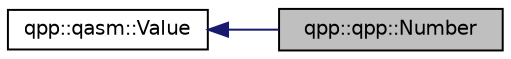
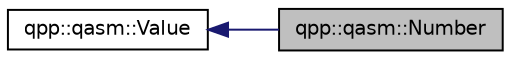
  digraph {
    rankdir=LR
    node [color=black fontname=Helvetica fontsize=10 shape=record style=filled]
-   n1 [fillcolor=grey75 fontcolor=black height=0.2 label="qpp::qpp::Number" width=0.4]
+   n1 [fillcolor=grey75 fontcolor=black height=0.2 label="qpp::qasm::Number" width=0.4]
    n2 [fillcolor=white height=0.2 label="qpp::qasm::Value" width=0.4]
    n2 -> n1 [color=midnightblue dir=back fontname=Helvetica fontsize=10 labelfontname=Helvetica labelfontsize=10 style=solid]
  }
